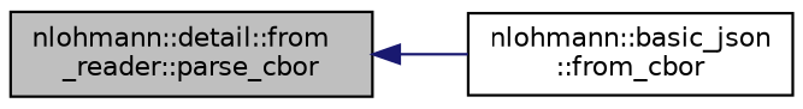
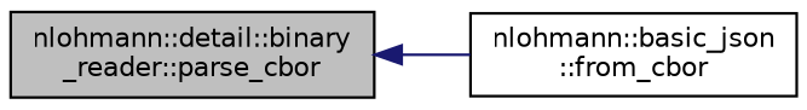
  digraph {
    rankdir=LR
    node [color=black fontname=Helvetica fontsize=10 shape=record style=filled]
-   n1 [fillcolor=grey75 fontcolor=black height=0.2 label="nlohmann::detail::from\l_reader::parse_cbor" width=0.4]
+   n1 [fillcolor=grey75 fontcolor=black height=0.2 label="nlohmann::detail::binary\l_reader::parse_cbor" width=0.4]
    n2 [fillcolor=white height=0.2 label="nlohmann::basic_json\l::from_cbor" width=0.4]
    n1 -> n2 [color=midnightblue dir=back fontname=Helvetica fontsize=10 labelfontname=Helvetica labelfontsize=10 style=solid]
  }
